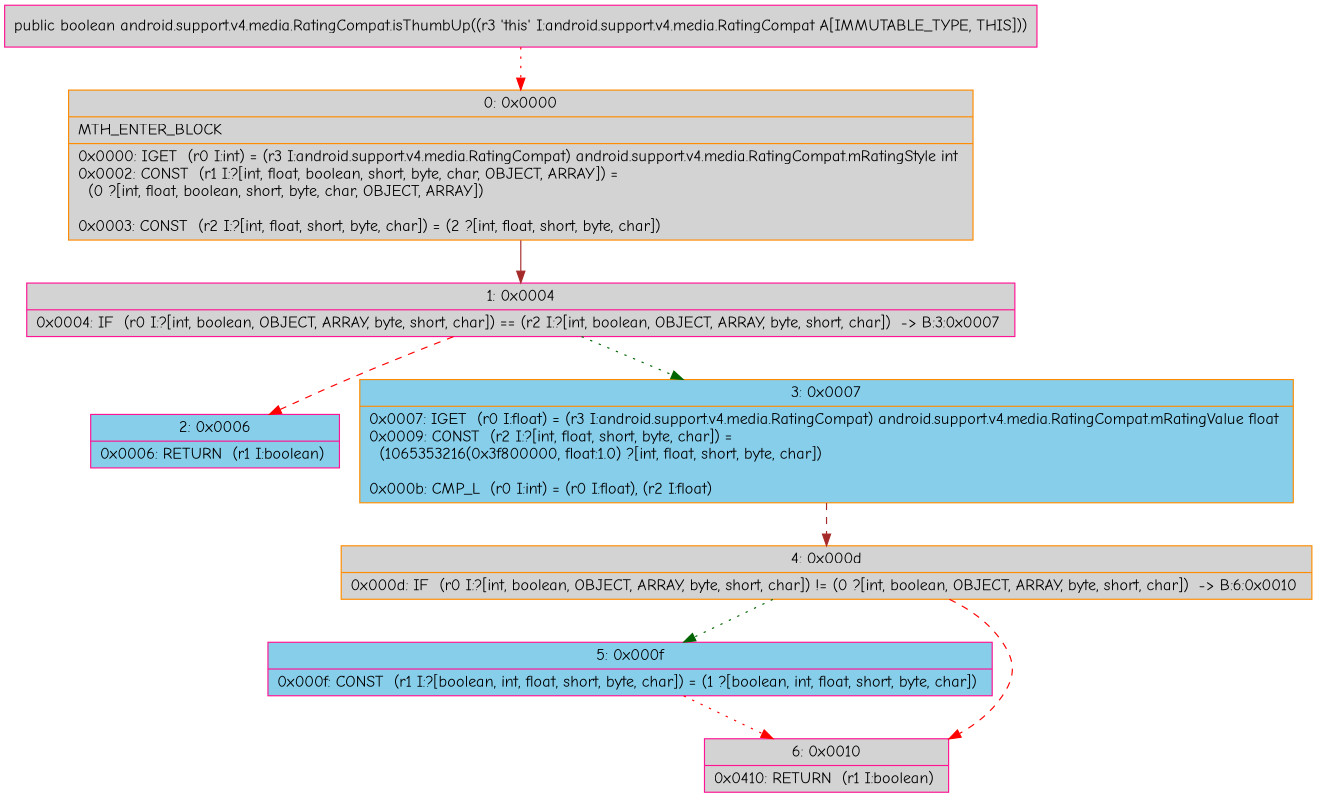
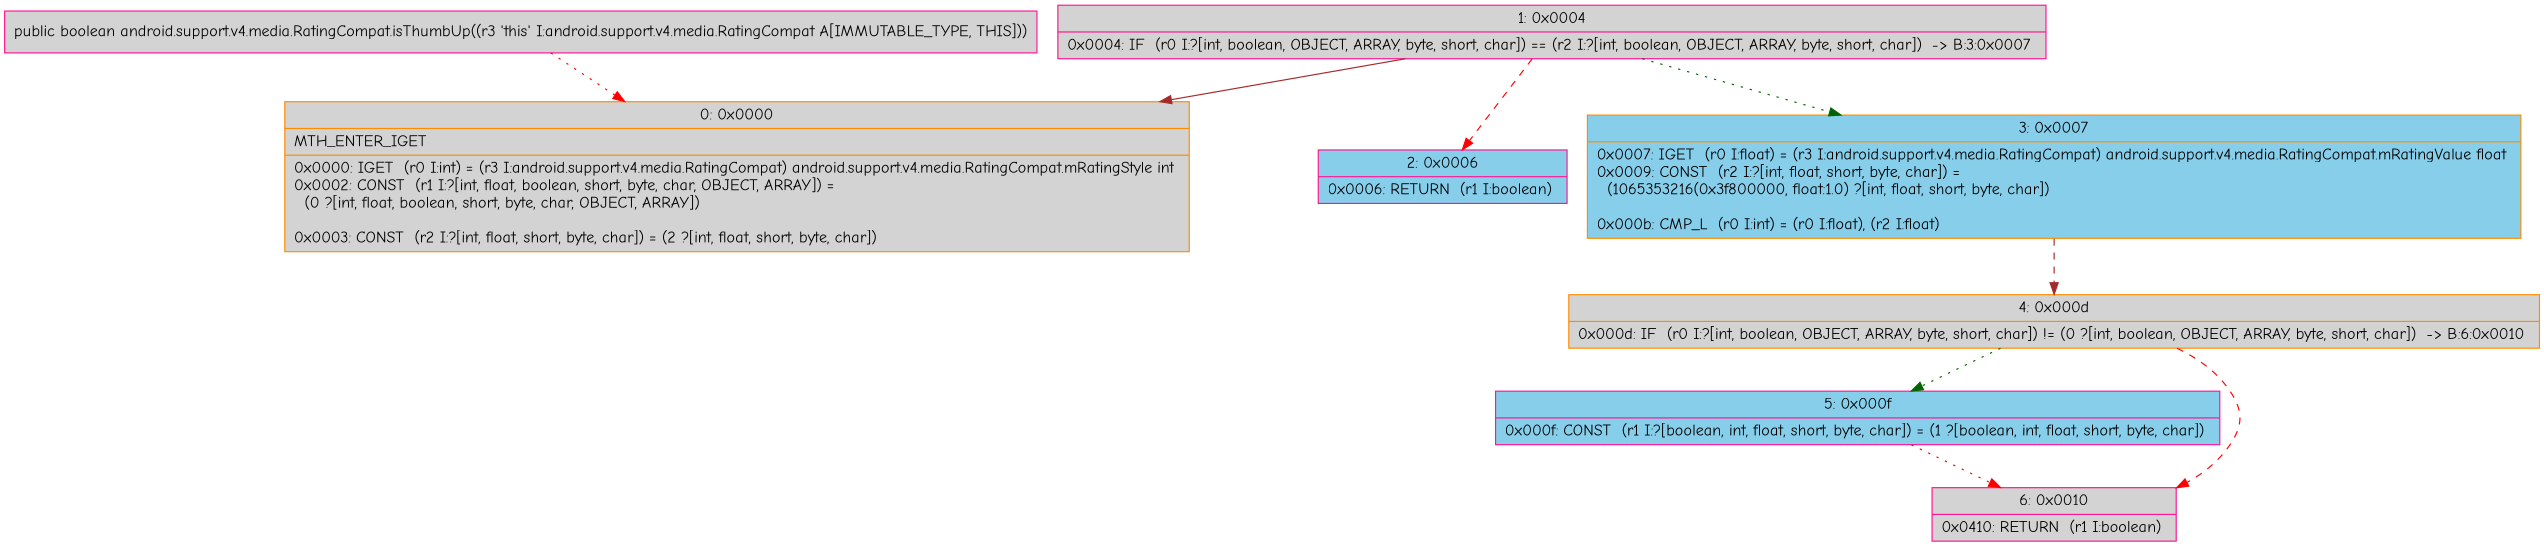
  digraph {
    fontname="Comic Neue"
    node [color=deeppink fillcolor=lightgrey fontname="Comic Neue" shape=record style=filled]
    edge [color=red fontname="Comic Neue" style=dotted]
-   n1 [color=darkorange label="{0\:\ 0x0000|MTH_ENTER_BLOCK\l|0x0000: IGET  (r0 I:int) = (r3 I:android.support.v4.media.RatingCompat) android.support.v4.media.RatingCompat.mRatingStyle int \l0x0002: CONST  (r1 I:?[int, float, boolean, short, byte, char, OBJECT, ARRAY]) = \l  (0 ?[int, float, boolean, short, byte, char, OBJECT, ARRAY])\l \l0x0003: CONST  (r2 I:?[int, float, short, byte, char]) = (2 ?[int, float, short, byte, char]) \l}"]
+   n1 [color=darkorange label="{0\:\ 0x0000|MTH_ENTER_IGET\l|0x0000: IGET  (r0 I:int) = (r3 I:android.support.v4.media.RatingCompat) android.support.v4.media.RatingCompat.mRatingStyle int \l0x0002: CONST  (r1 I:?[int, float, boolean, short, byte, char, OBJECT, ARRAY]) = \l  (0 ?[int, float, boolean, short, byte, char, OBJECT, ARRAY])\l \l0x0003: CONST  (r2 I:?[int, float, short, byte, char]) = (2 ?[int, float, short, byte, char]) \l}"]
    n2 [label="{1\:\ 0x0004|0x0004: IF  (r0 I:?[int, boolean, OBJECT, ARRAY, byte, short, char]) == (r2 I:?[int, boolean, OBJECT, ARRAY, byte, short, char])  \-\> B:3:0x0007 \l}"]
    n3 [fillcolor=skyblue label="{2\:\ 0x0006|0x0006: RETURN  (r1 I:boolean) \l}"]
    n4 [color=darkorange fillcolor=skyblue label="{3\:\ 0x0007|0x0007: IGET  (r0 I:float) = (r3 I:android.support.v4.media.RatingCompat) android.support.v4.media.RatingCompat.mRatingValue float \l0x0009: CONST  (r2 I:?[int, float, short, byte, char]) = \l  (1065353216(0x3f800000, float:1.0) ?[int, float, short, byte, char])\l \l0x000b: CMP_L  (r0 I:int) = (r0 I:float), (r2 I:float) \l}"]
    n5 [color=darkorange label="{4\:\ 0x000d|0x000d: IF  (r0 I:?[int, boolean, OBJECT, ARRAY, byte, short, char]) != (0 ?[int, boolean, OBJECT, ARRAY, byte, short, char])  \-\> B:6:0x0010 \l}"]
    n6 [fillcolor=skyblue label="{5\:\ 0x000f|0x000f: CONST  (r1 I:?[boolean, int, float, short, byte, char]) = (1 ?[boolean, int, float, short, byte, char]) \l}"]
    n7 [label="{6\:\ 0x0010|0x0410: RETURN  (r1 I:boolean) \l}"]
    n8 [label="{public boolean android.support.v4.media.RatingCompat.isThumbUp((r3 'this' I:android.support.v4.media.RatingCompat A[IMMUTABLE_TYPE, THIS])) }"]
-   n1 -> n2 [color=brown style=solid]
+   n2 -> n1 [color=brown style=solid]
    n2 -> n3 [style=dashed]
    n2 -> n4 [color=darkgreen]
    n4 -> n5 [color=brown style=dashed]
    n5 -> n6 [color=darkgreen]
    n5 -> n7 [style=dashed]
    n6 -> n7
    n8 -> n1
  }
